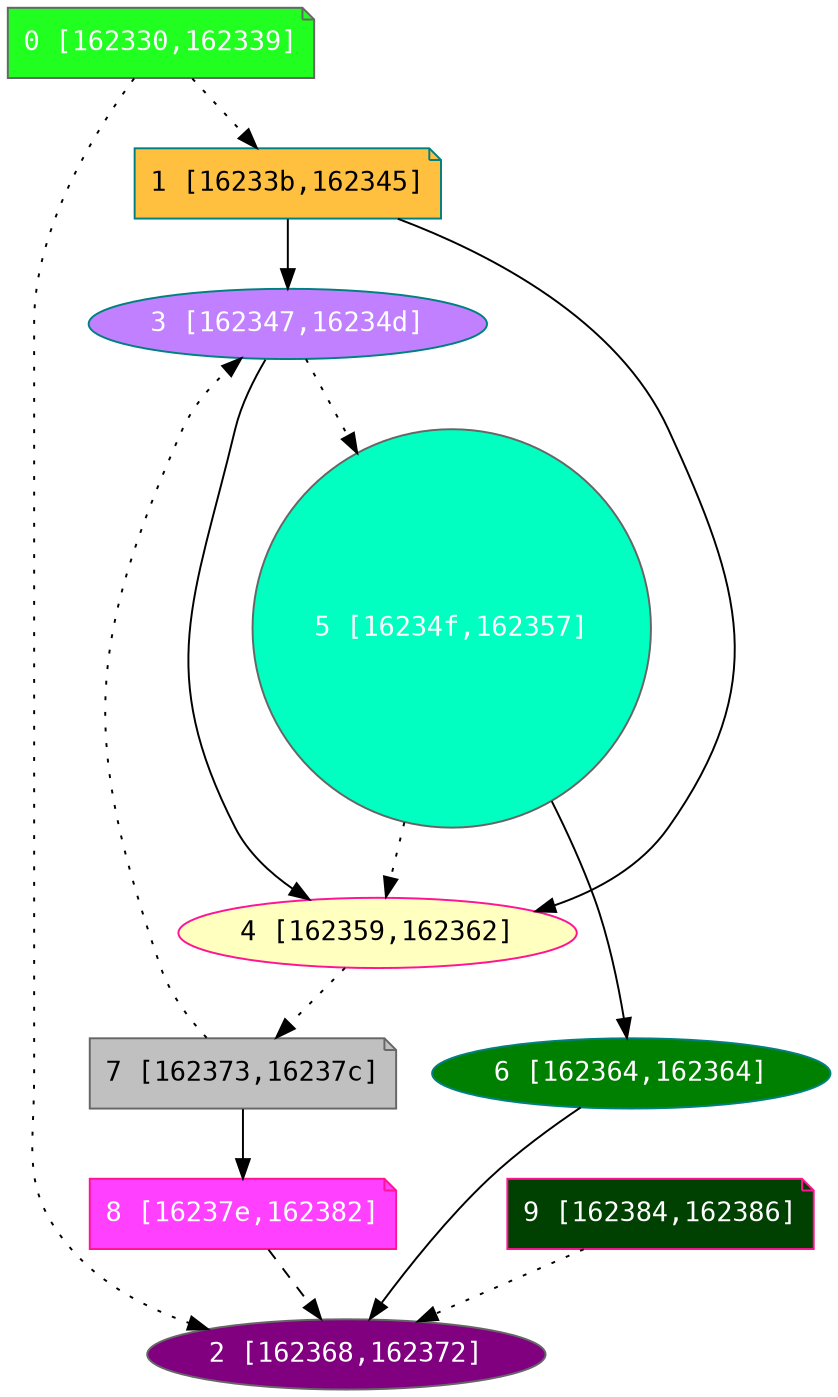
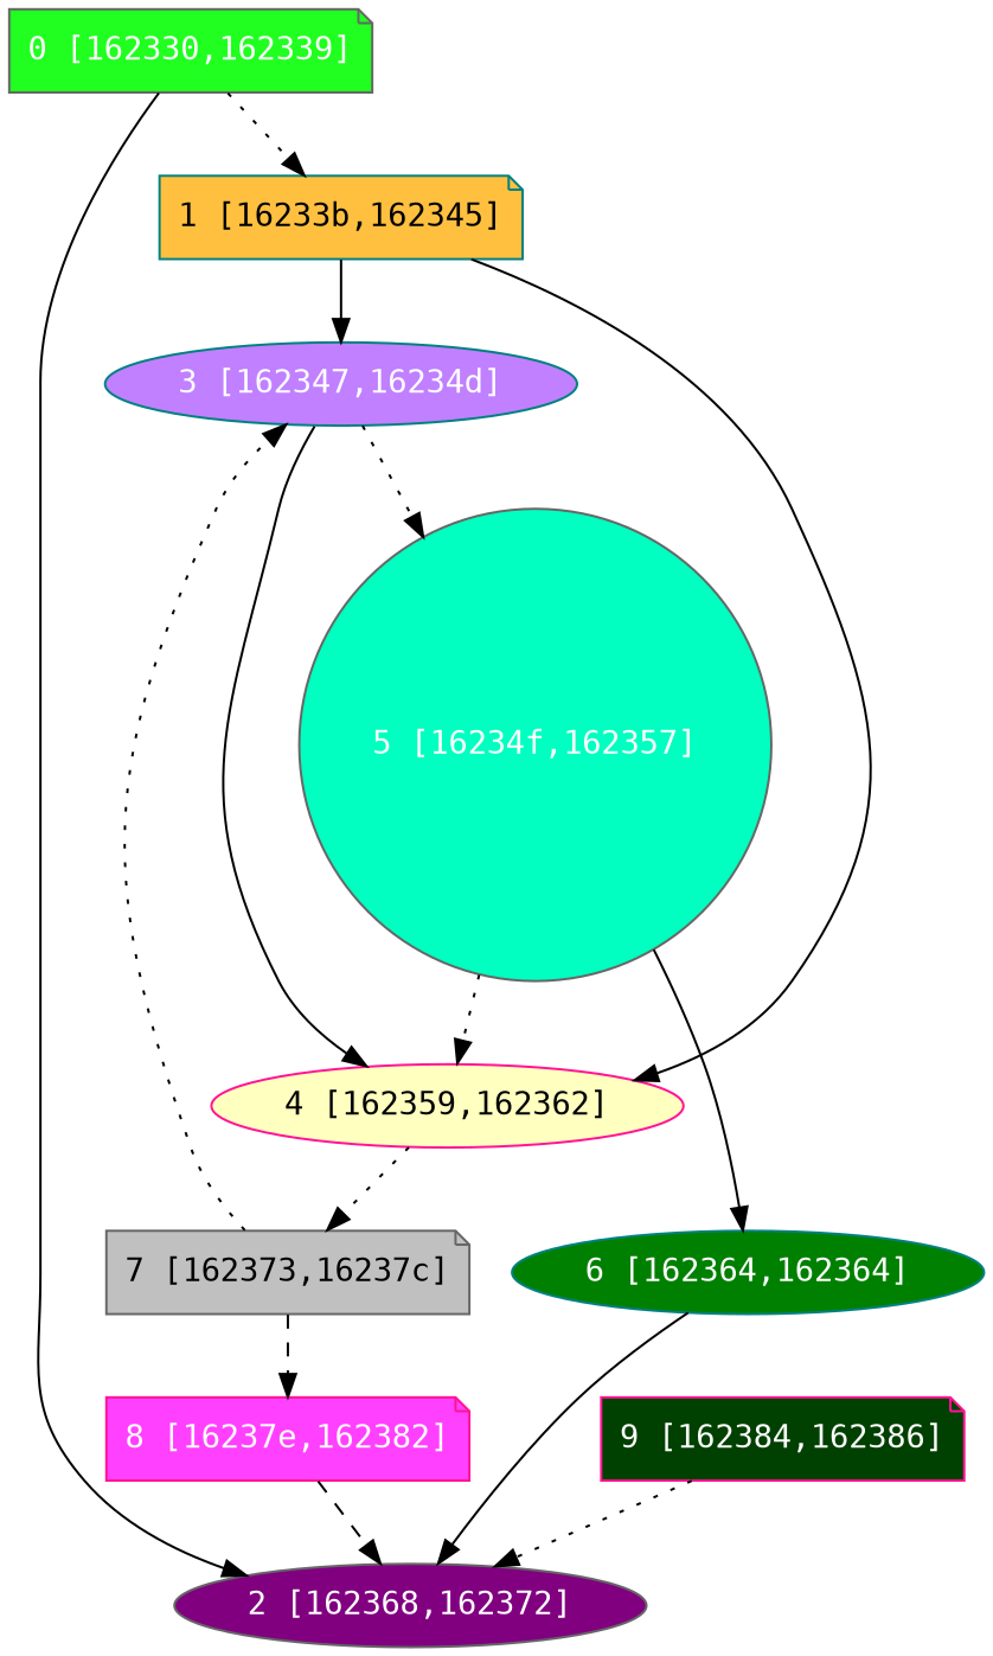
  digraph {
    fontname="DejaVu Sans Mono"
    node [color=gray40 fontcolor="#ffffff" fontname="DejaVu Sans Mono" shape=note style=filled]
    edge [fontname="DejaVu Sans Mono" style=dotted]
    n1 [fillcolor="#20FF20" label="0 [162330,162339]"]
    n2 [color=teal fillcolor="#FFC040" fontcolor="#000000" label="1 [16233b,162345]"]
    n3 [fillcolor="#800080" label="2 [162368,162372]" shape=ellipse]
    n4 [color=teal fillcolor="#C080FF" label="3 [162347,16234d]" shape=ellipse]
    n5 [color=deeppink fillcolor="#FFFFC0" fontcolor="#000000" label="4 [162359,162362]" shape=ellipse]
    n6 [fillcolor="#00FFC0" label="5 [16234f,162357]" shape=circle]
    n7 [fillcolor="#C0C0C0" fontcolor="#000000" label="7 [162373,16237c]"]
    n8 [color=teal fillcolor="#008000" label="6 [162364,162364]" shape=ellipse]
    n9 [color=deeppink fillcolor="#FF40FF" label="8 [16237e,162382]"]
    n10 [color=deeppink fillcolor="#004000" label="9 [162384,162386]"]
    n1 -> n2
-   n1 -> n3
+   n1 -> n3 [style=solid]
    n2 -> n4 [style=solid]
    n2 -> n5 [style=solid]
    n4 -> n5 [style=solid]
    n4 -> n6
    n5 -> n7
    n6 -> n5
    n6 -> n8 [style=solid]
    n7 -> n4
-   n7 -> n9 [style=solid]
+   n7 -> n9 [style=dashed]
    n8 -> n3 [style=solid]
    n9 -> n3 [style=dashed]
    n10 -> n3
  }
